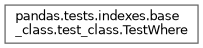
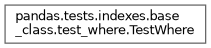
  digraph {
    rankdir=LR
-   n1 [color=grey40 fillcolor=white fontname=Helvetica fontsize=10 height=0.2 label="pandas.tests.indexes.base\l_class.test_class.TestWhere" shape=box style=filled width=0.4]
+   n1 [color=grey40 fillcolor=white fontname=Helvetica fontsize=10 height=0.2 label="pandas.tests.indexes.base\l_class.test_where.TestWhere" shape=box style=filled width=0.4]
  }
